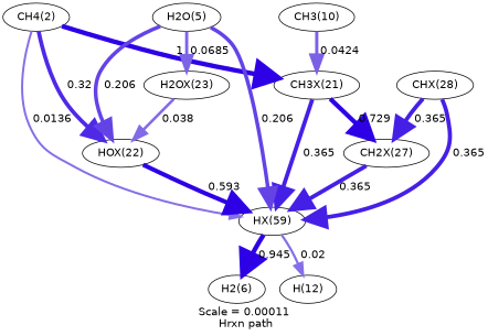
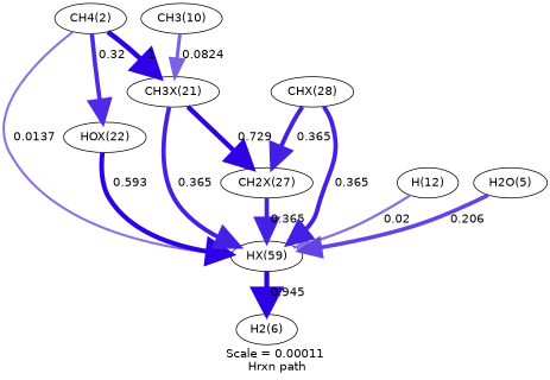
  digraph {
    fontname=Helvetica
    label="Scale = 0.00011\l Hrxn path"
    node [fontname=Helvetica]
    edge [arrowsize=2.62 color="0.7, 0.865, 0.9" fontname=Helvetica style="setlinewidth(5.24)"]
    n1 [label="CH4(2)"]
    n2 [label="HX(59)"]
    n3 [label="HOX(22)"]
    n4 [label="CH3X(21)"]
    n5 [label="H2(6)"]
    n6 [label="H(12)"]
    n7 [label="CH2X(27)"]
    n8 [label="H2O(5)"]
-   n9 [label="H2OX(23)"]
    n10 [label="CHX(28)"]
    n11 [label="CH3(10)"]
-   n1 -> n2 [arrowsize=1.38 color="0.7, 0.514, 0.9" label=" 0.0136" style="setlinewidth(2.76)"]
+   n1 -> n2 [arrowsize=1.38 color="0.7, 0.514, 0.9" label=" 0.0137" style="setlinewidth(2.76)"]
    n1 -> n3 [arrowsize=2.57 color="0.7, 0.82, 0.9" label=" 0.32" style="setlinewidth(5.14)"]
    n1 -> n4 [arrowsize=3 color="0.7, 1.5, 0.9" label=" 1" style="setlinewidth(6)"]
    n2 -> n5 [arrowsize=2.98 color="0.7, 1.45, 0.9" label=" 0.945" style="setlinewidth(5.96)"]
-   n2 -> n6 [arrowsize=1.52 color="0.7, 0.52, 0.9" label=" 0.02" style="setlinewidth(3.05)"]
+   n6 -> n2 [arrowsize=1.52 color="0.7, 0.52, 0.9" label=" 0.02" style="setlinewidth(3.05)"]
    n3 -> n2 [arrowsize=2.8 color="0.7, 1.09, 0.9" label=" 0.593" style="setlinewidth(5.61)"]
    n4 -> n2 [label=" 0.365"]
    n4 -> n7 [arrowsize=2.88 color="0.7, 1.23, 0.9" label=" 0.729" style="setlinewidth(5.76)"]
    n7 -> n2 [label=" 0.365"]
    n8 -> n2 [arrowsize=2.4 color="0.7, 0.706, 0.9" label=" 0.206" style="setlinewidth(4.81)"]
-   n8 -> n3 [arrowsize=2.4 color="0.7, 0.706, 0.9" label=" 0.206" style="setlinewidth(4.81)"]
-   n8 -> n9 [arrowsize=1.99 color="0.7, 0.569, 0.9" label=" 0.0685" style="setlinewidth(3.98)"]
-   n9 -> n3 [arrowsize=1.77 color="0.7, 0.538, 0.9" label=" 0.038" style="setlinewidth(3.53)"]
    n10 -> n2 [label=" 0.365"]
    n10 -> n7 [label=" 0.365"]
-   n11 -> n4 [arrowsize=2.06 color="0.7, 0.582, 0.9" label=" 0.0424" style="setlinewidth(4.12)"]
+   n11 -> n4 [arrowsize=2.06 color="0.7, 0.582, 0.9" label=" 0.0824" style="setlinewidth(4.12)"]
  }
